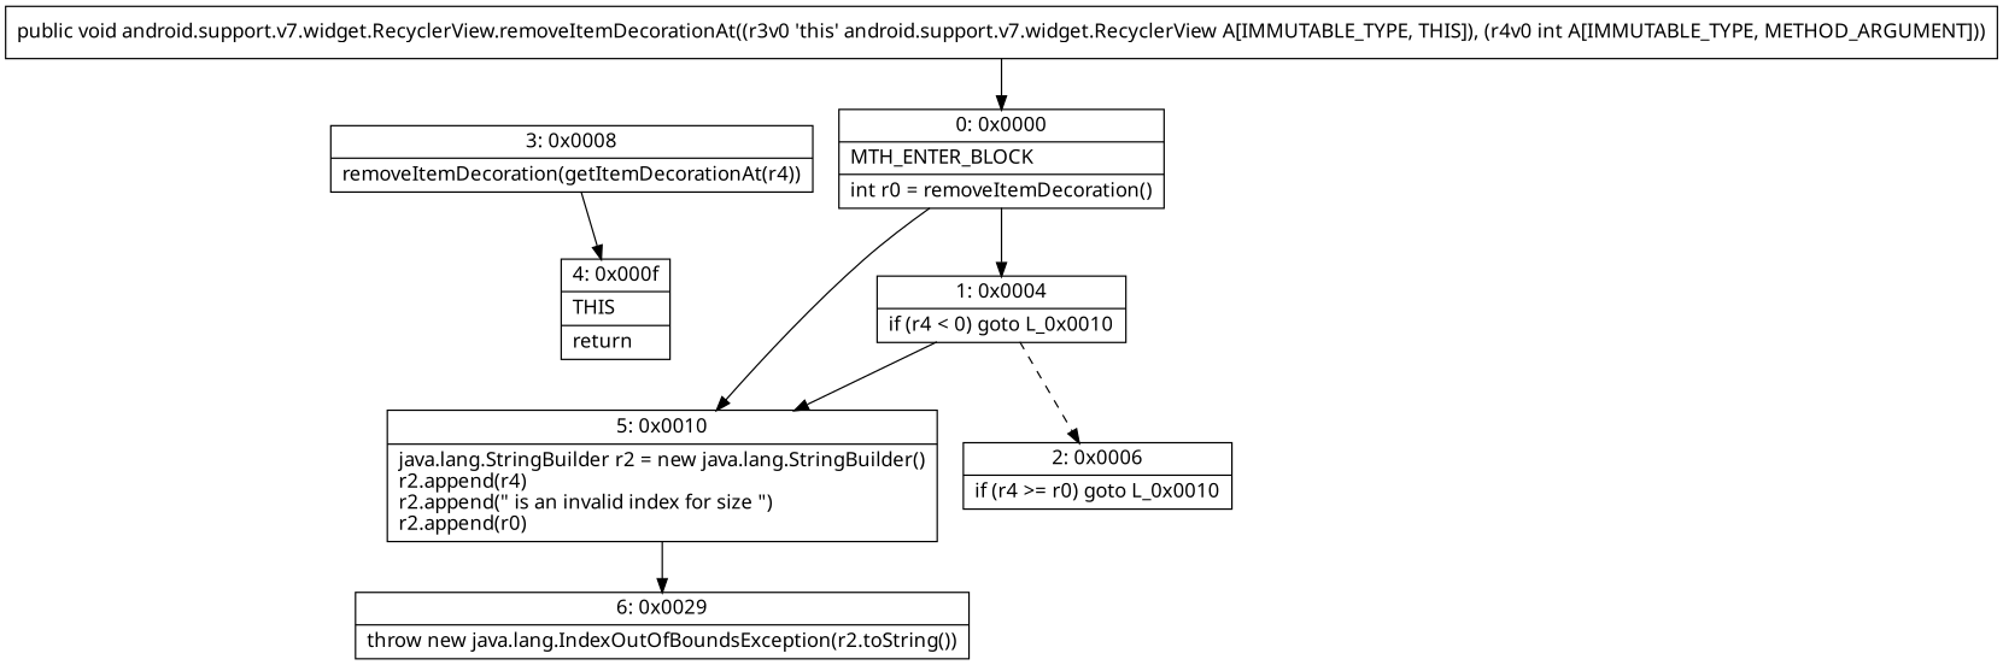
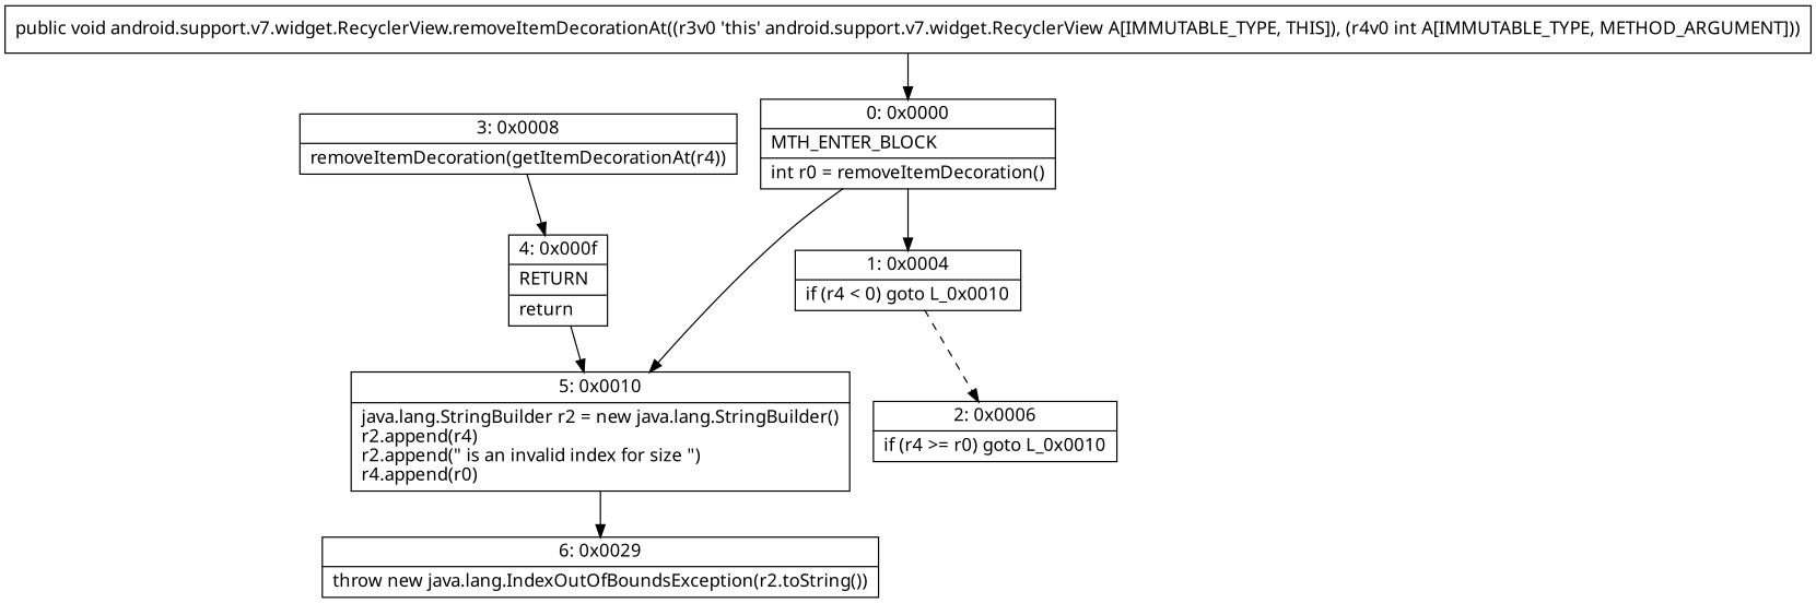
  digraph {
    fontname="Noto Sans"
    node [fontname="Noto Sans" shape=record]
    edge [fontname="Noto Sans"]
    n1 [label="{0\:\ 0x0000|MTH_ENTER_BLOCK\l|int r0 = removeItemDecoration()\l}"]
    n2 [label="{1\:\ 0x0004|if (r4 \< 0) goto L_0x0010\l}"]
-   n3 [label="{5\:\ 0x0010|java.lang.StringBuilder r2 = new java.lang.StringBuilder()\lr2.append(r4)\lr2.append(\" is an invalid index for size \")\lr2.append(r0)\l}"]
+   n3 [label="{5\:\ 0x0010|java.lang.StringBuilder r2 = new java.lang.StringBuilder()\lr2.append(r4)\lr2.append(\" is an invalid index for size \")\lr4.append(r0)\l}"]
    n4 [label="{2\:\ 0x0006|if (r4 \>= r0) goto L_0x0010\l}"]
    n5 [label="{6\:\ 0x0029|throw new java.lang.IndexOutOfBoundsException(r2.toString())\l}"]
    n6 [label="{3\:\ 0x0008|removeItemDecoration(getItemDecorationAt(r4))\l}"]
-   n7 [label="{4\:\ 0x000f|THIS\l|return\l}"]
+   n7 [label="{4\:\ 0x000f|RETURN\l|return\l}"]
    n8 [label="{public void android.support.v7.widget.RecyclerView.removeItemDecorationAt((r3v0 'this' android.support.v7.widget.RecyclerView A[IMMUTABLE_TYPE, THIS]), (r4v0 int A[IMMUTABLE_TYPE, METHOD_ARGUMENT])) }"]
    n1 -> n2
    n1 -> n3
-   n2 -> n3
+   n7 -> n3
    n2 -> n4 [style=dashed]
    n3 -> n5
    n6 -> n7
    n8 -> n1
  }
